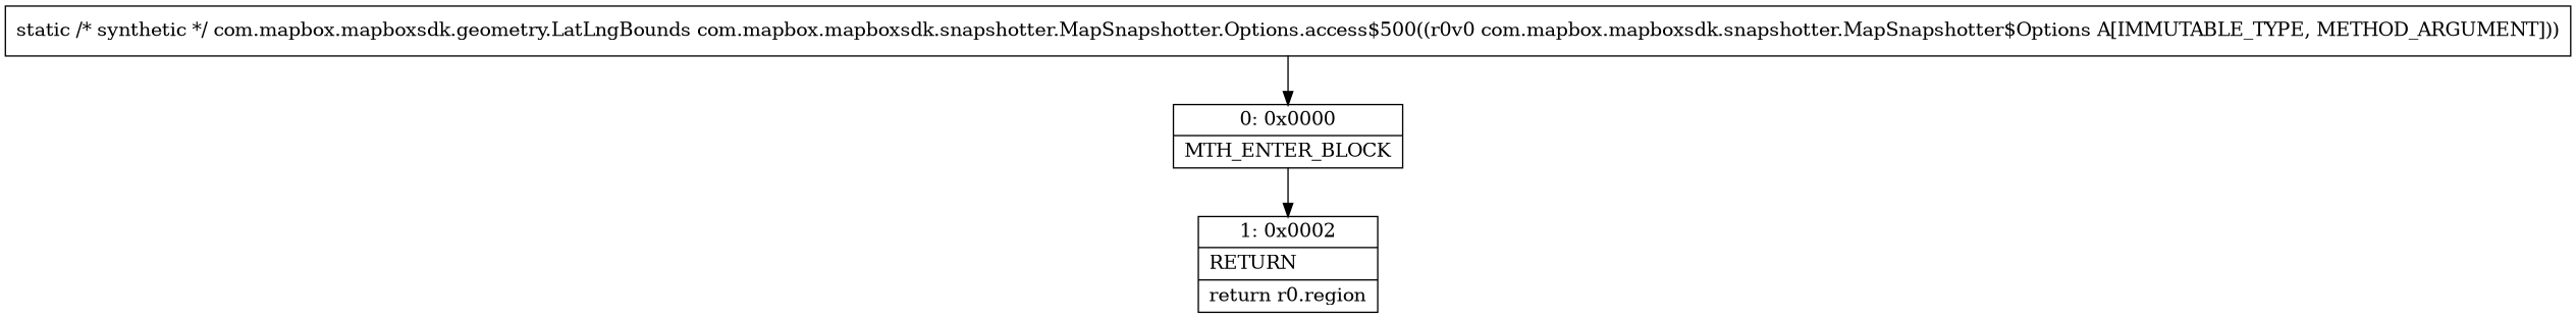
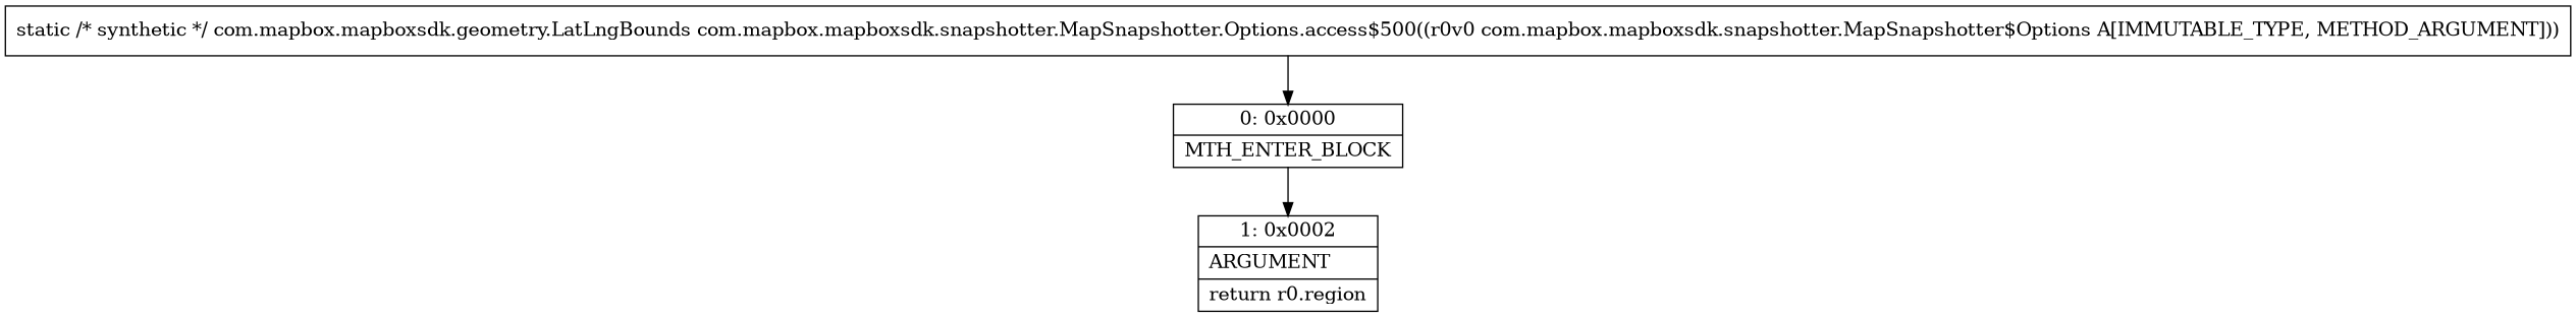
  digraph {
    node [shape=record]
    n1 [label="{0\:\ 0x0000|MTH_ENTER_BLOCK\l}"]
-   n2 [label="{1\:\ 0x0002|RETURN\l|return r0.region\l}"]
+   n2 [label="{1\:\ 0x0002|ARGUMENT\l|return r0.region\l}"]
    n3 [label="{static \/* synthetic *\/ com.mapbox.mapboxsdk.geometry.LatLngBounds com.mapbox.mapboxsdk.snapshotter.MapSnapshotter.Options.access$500((r0v0 com.mapbox.mapboxsdk.snapshotter.MapSnapshotter$Options A[IMMUTABLE_TYPE, METHOD_ARGUMENT])) }"]
    n1 -> n2
    n3 -> n1
  }
